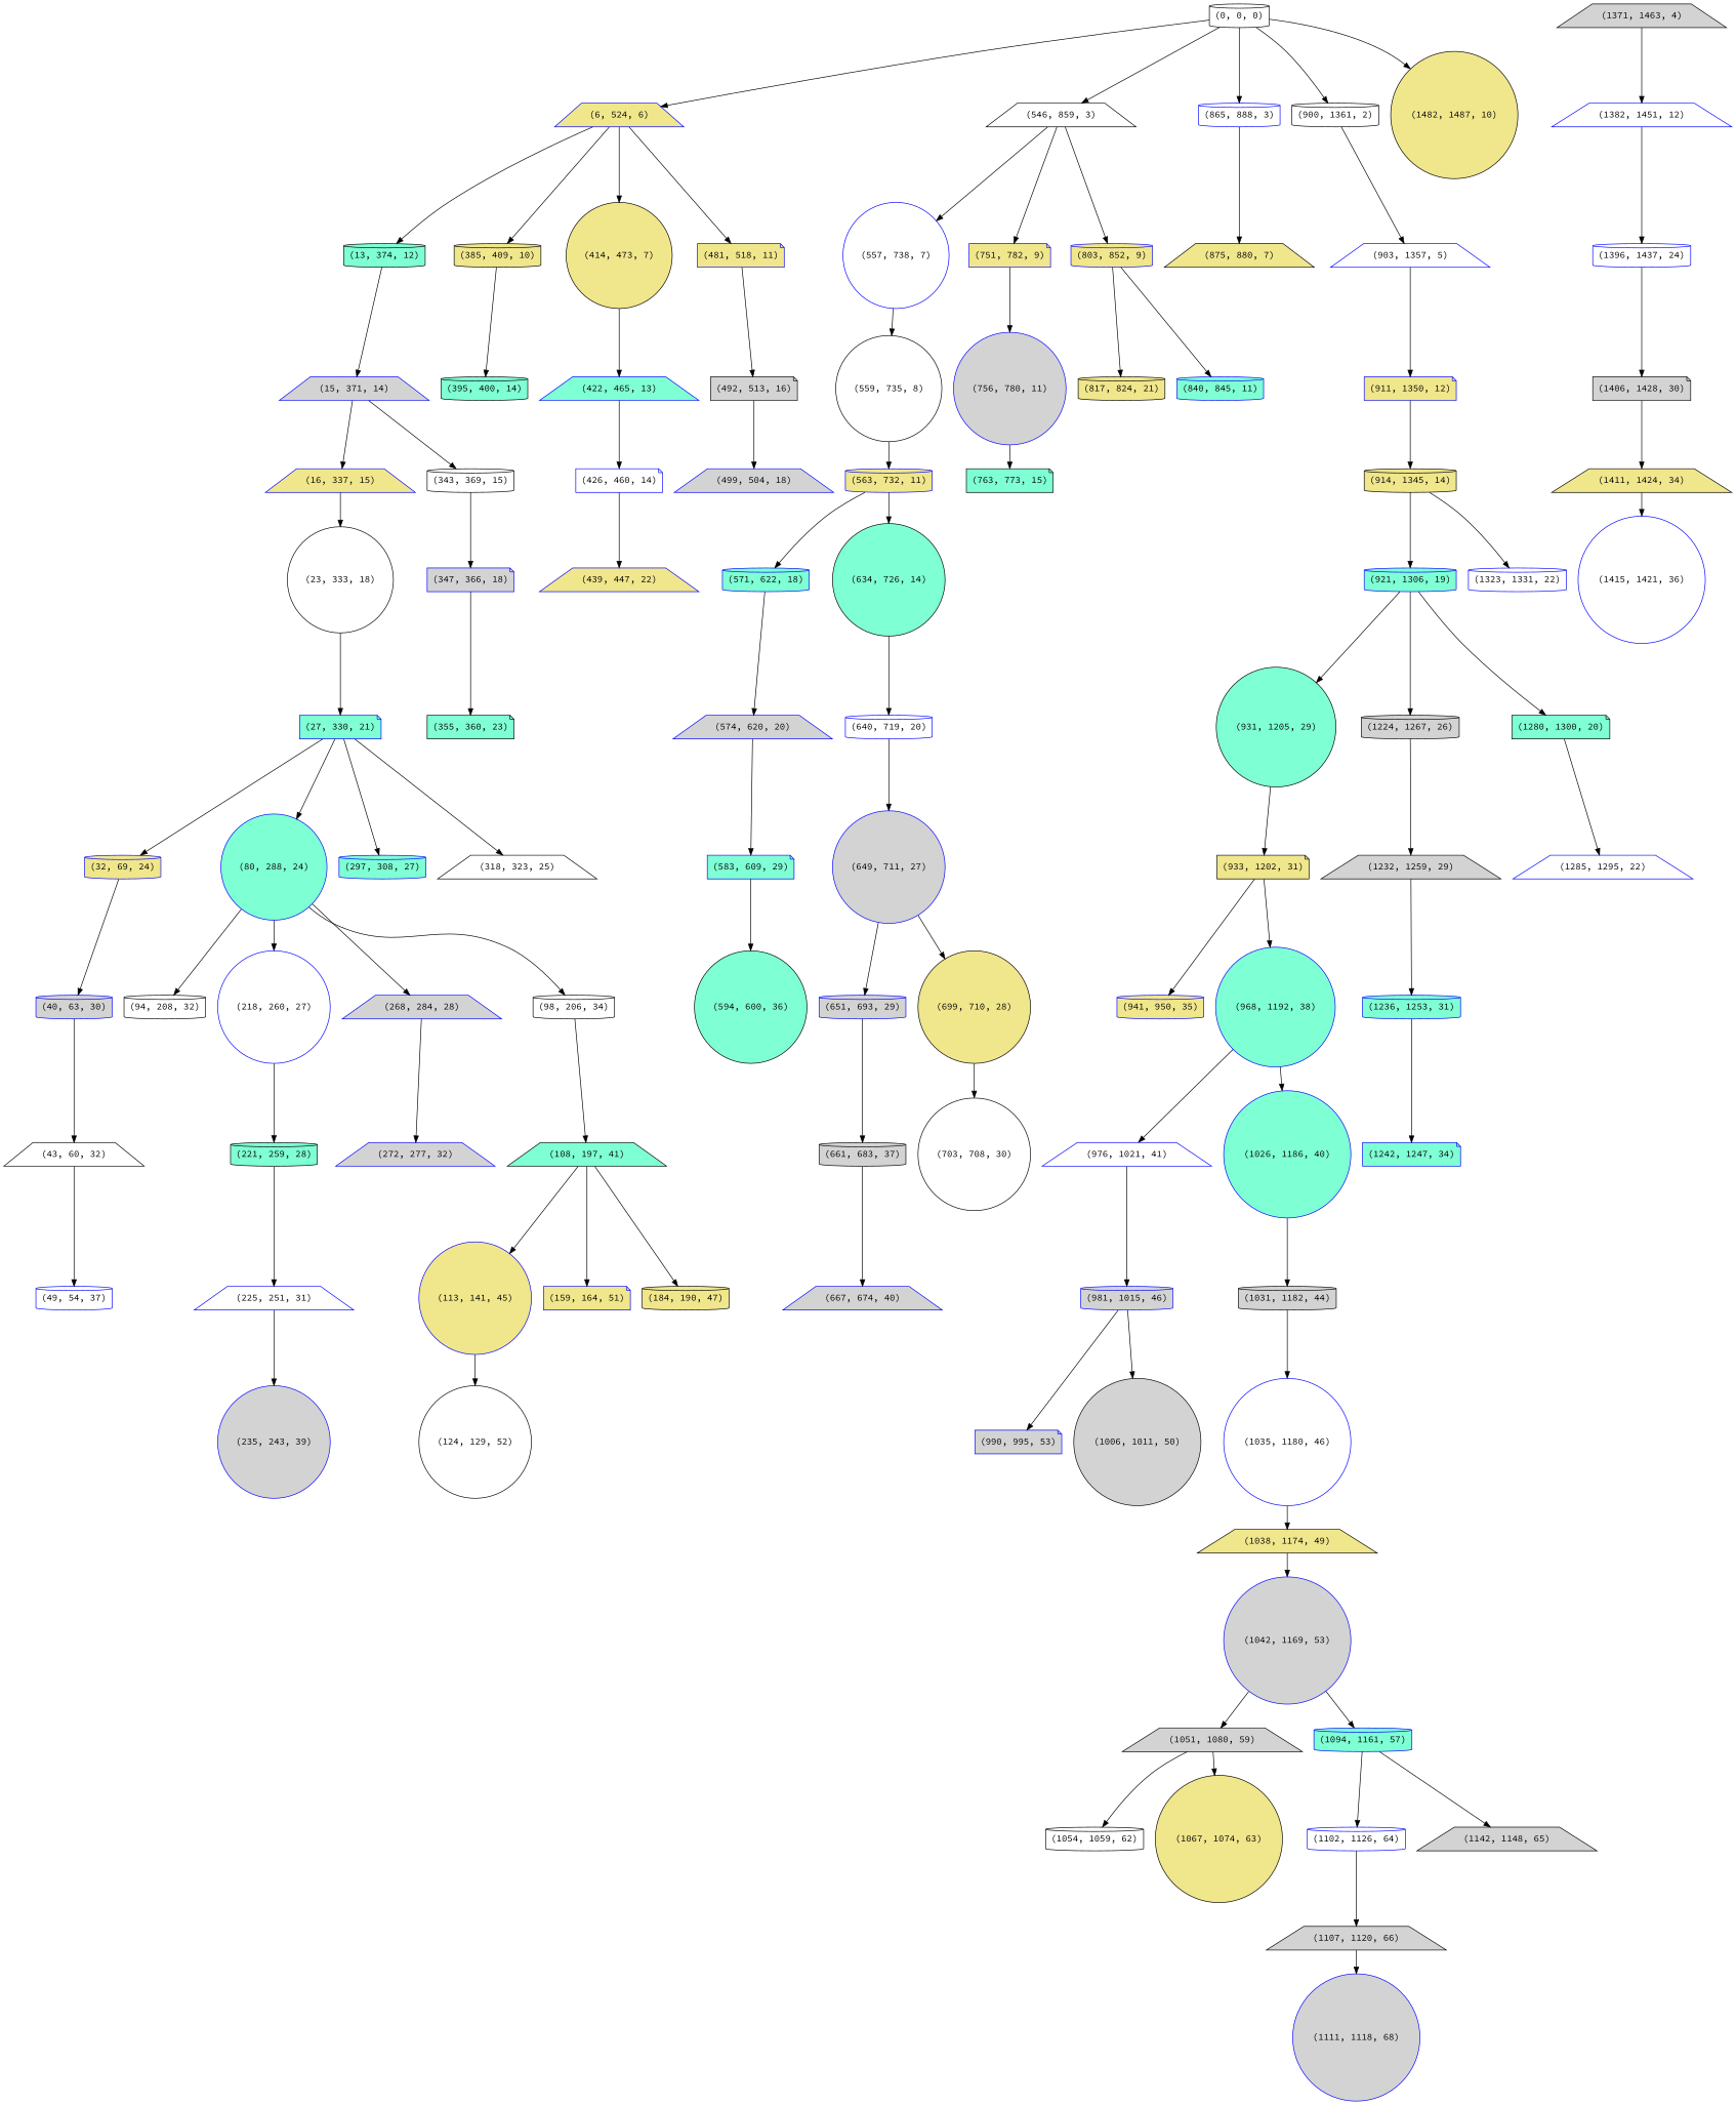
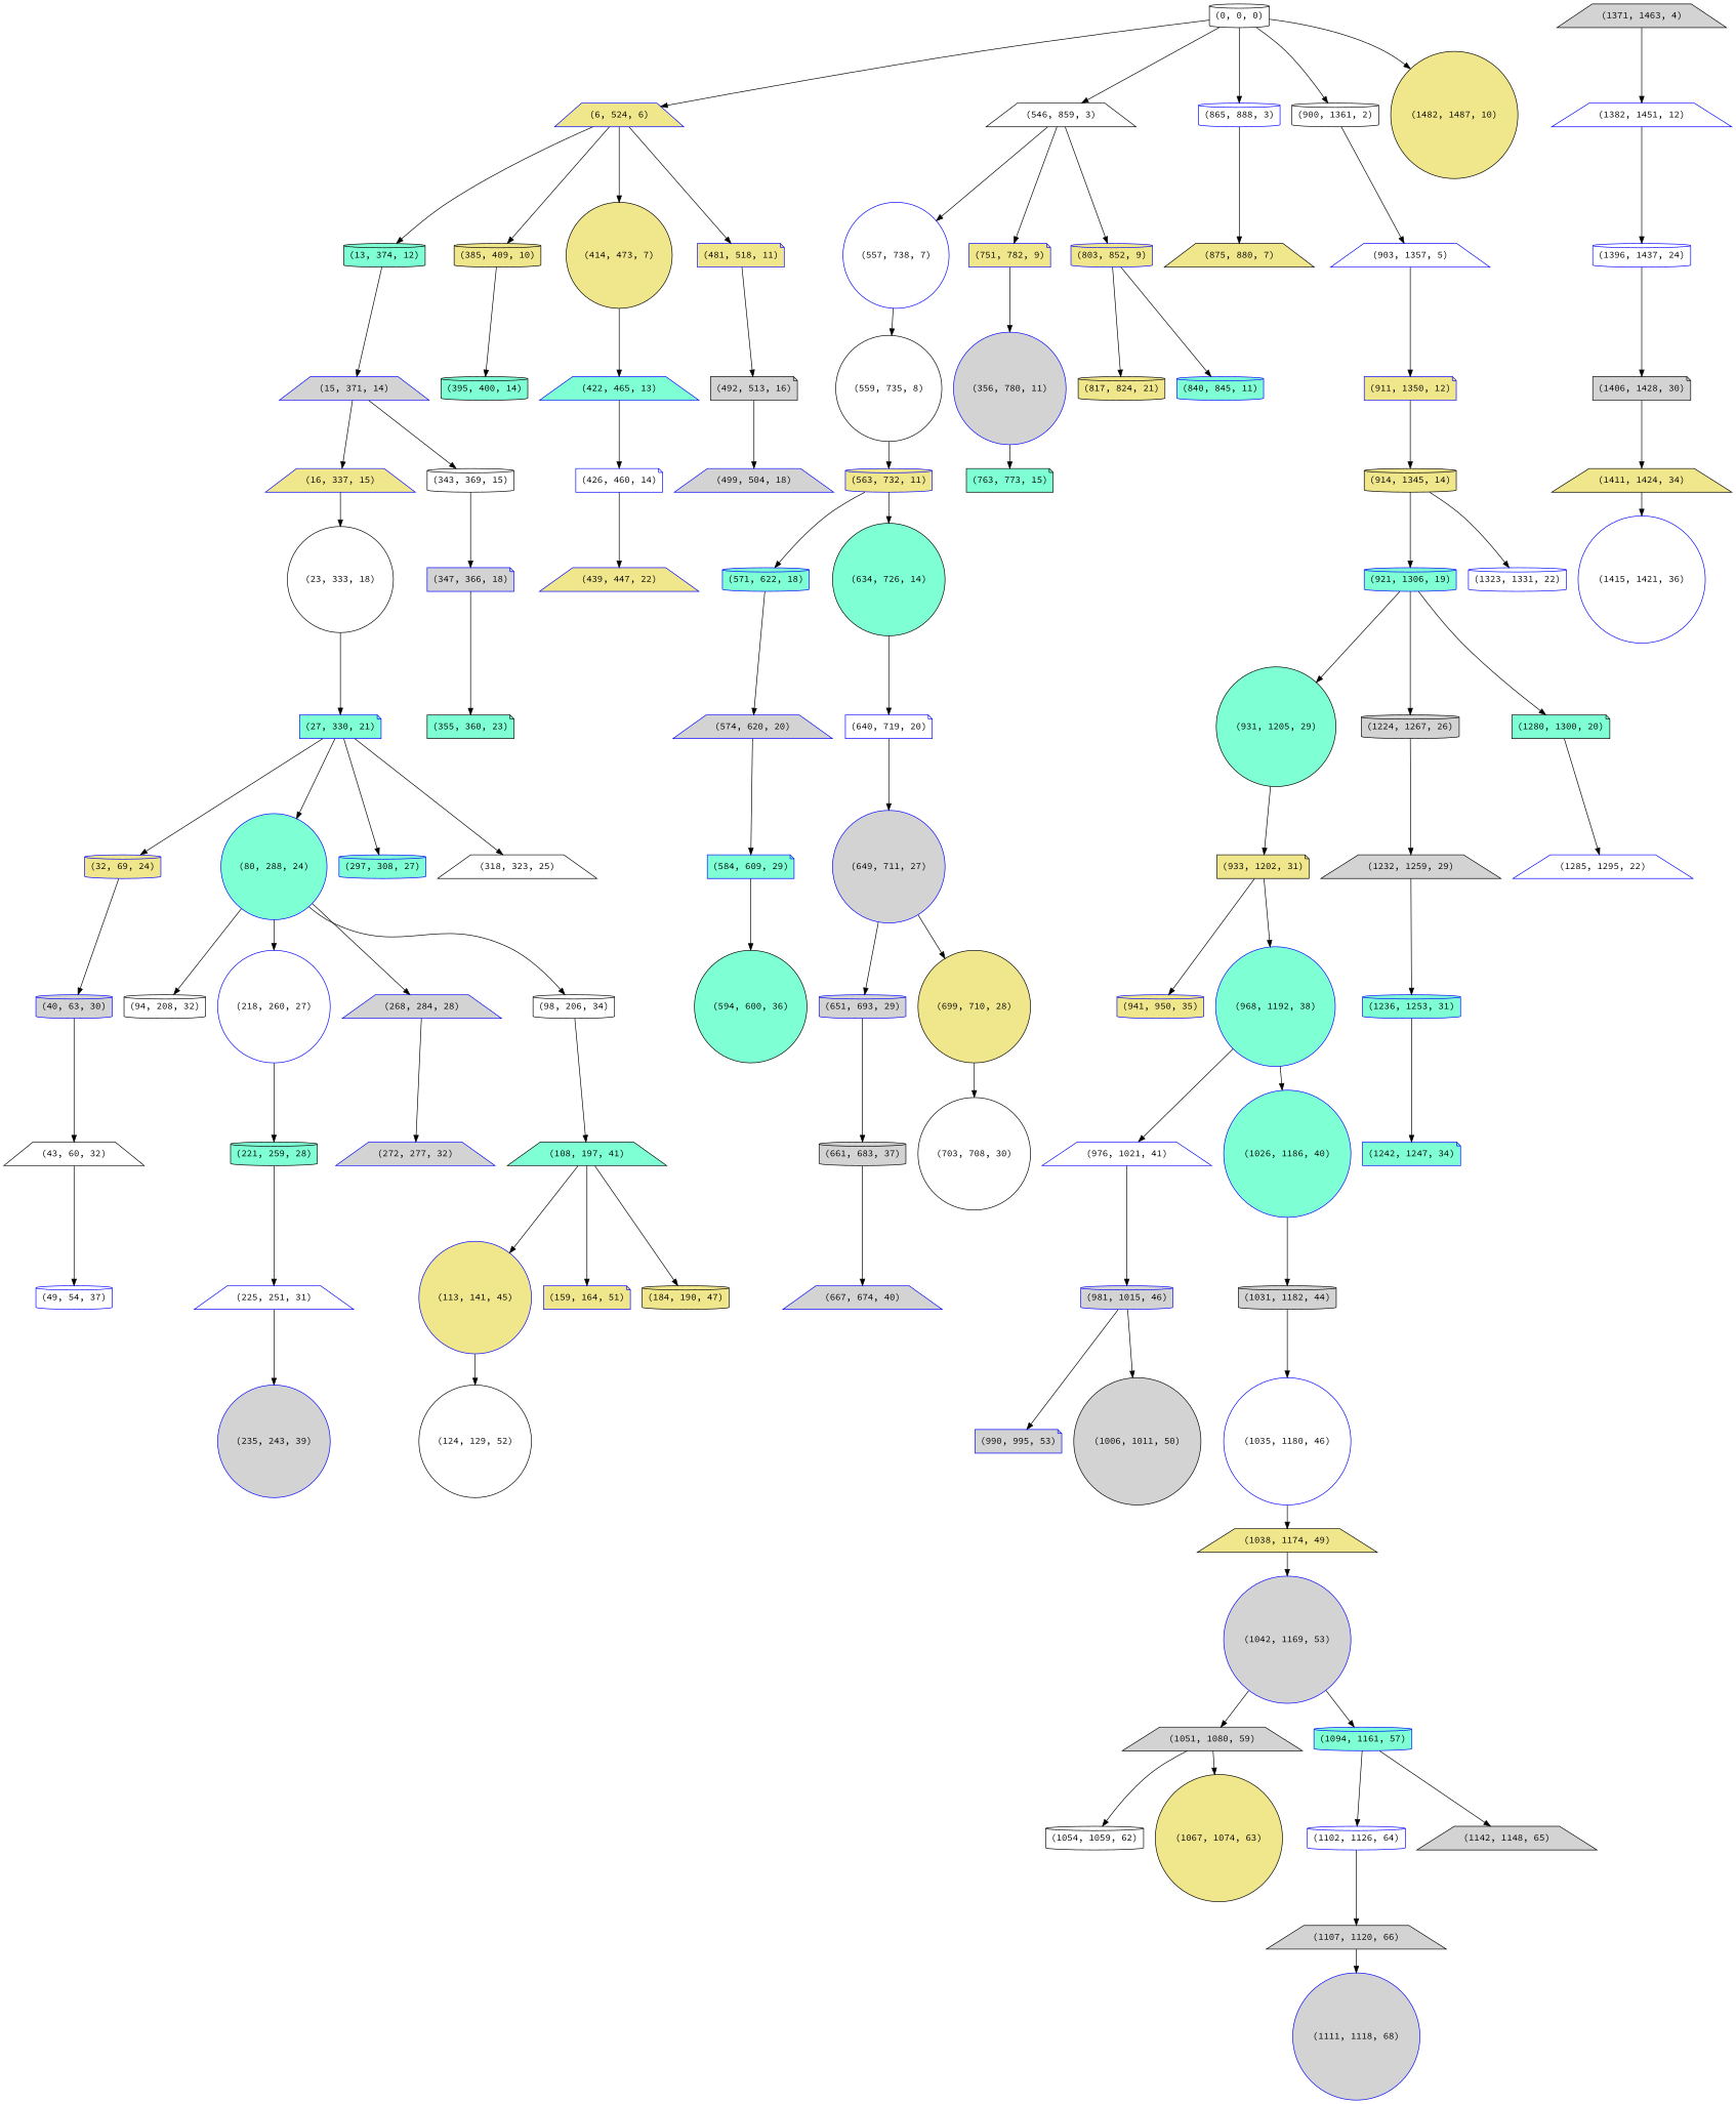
  digraph {
    fontname="Source Code Pro"
    node [color=blue fillcolor=white fontname="Source Code Pro" shape=cylinder style=filled]
    edge [fontname="Source Code Pro"]
    "(0, 0, 0)" [color=black]
    "(6, 524, 6)" [fillcolor=khaki shape=trapezium]
    "(546, 859, 3)" [color=black shape=trapezium]
    "(865, 888, 3)"
    "(900, 1361, 2)" [color=black]
    "(1482, 1487, 10)" [color=black fillcolor=khaki shape=circle]
    "(13, 374, 12)" [color=black fillcolor=aquamarine]
    "(385, 409, 10)" [color=black fillcolor=khaki]
    "(414, 473, 7)" [color=black fillcolor=khaki shape=circle]
    "(481, 518, 11)" [fillcolor=khaki shape=note]
    "(557, 738, 7)" [shape=circle]
    "(751, 782, 9)" [fillcolor=khaki shape=note]
    "(803, 852, 9)" [fillcolor=khaki]
    "(875, 880, 7)" [color=black fillcolor=khaki shape=trapezium]
    "(903, 1357, 5)" [shape=trapezium]
    "(15, 371, 14)" [fillcolor=lightgrey shape=trapezium]
    "(395, 400, 14)" [color=black fillcolor=aquamarine]
    "(422, 465, 13)" [fillcolor=aquamarine shape=trapezium]
    "(492, 513, 16)" [color=black fillcolor=lightgrey shape=note]
    "(16, 337, 15)" [fillcolor=khaki shape=trapezium]
    "(343, 369, 15)" [color=black]
    "(23, 333, 18)" [color=black shape=circle]
    "(347, 366, 18)" [fillcolor=lightgrey shape=note]
    "(27, 330, 21)" [fillcolor=aquamarine shape=note]
    "(32, 69, 24)" [fillcolor=khaki]
    "(80, 288, 24)" [fillcolor=aquamarine shape=circle]
    "(297, 308, 27)" [fillcolor=aquamarine]
    "(318, 323, 25)" [color=black shape=trapezium]
    "(40, 63, 30)" [fillcolor=lightgrey]
    "(94, 208, 32)" [color=black]
    "(218, 260, 27)" [shape=circle]
    "(268, 284, 28)" [fillcolor=lightgrey shape=trapezium]
    "(98, 206, 34)" [color=black]
    "(43, 60, 32)" [color=black shape=trapezium]
    "(49, 54, 37)"
    "(221, 259, 28)" [color=black fillcolor=aquamarine]
    "(272, 277, 32)" [fillcolor=lightgrey shape=trapezium]
    "(108, 197, 41)" [color=black fillcolor=aquamarine shape=trapezium]
    "(113, 141, 45)" [fillcolor=khaki shape=circle]
    "(159, 164, 51)" [fillcolor=khaki shape=note]
    "(184, 190, 47)" [color=black fillcolor=khaki]
    "(124, 129, 52)" [color=black shape=circle]
    "(225, 251, 31)" [shape=trapezium]
    "(235, 243, 39)" [fillcolor=lightgrey shape=circle]
    "(355, 360, 23)" [color=black fillcolor=aquamarine shape=note]
    "(426, 460, 14)" [shape=note]
    "(439, 447, 22)" [fillcolor=khaki shape=trapezium]
    "(499, 504, 18)" [fillcolor=lightgrey shape=trapezium]
    "(559, 735, 8)" [color=black shape=circle]
-   "(756, 780, 11)" [fillcolor=lightgrey shape=circle]
+   "(756, 780, 11)" [fillcolor=lightgrey shape=circle label="(356, 780, 11)"]
    "(817, 824, 21)" [color=black fillcolor=khaki]
    "(840, 845, 11)" [fillcolor=aquamarine]
    "(563, 732, 11)" [fillcolor=khaki]
    "(571, 622, 18)" [fillcolor=aquamarine]
    "(634, 726, 14)" [color=black fillcolor=aquamarine shape=circle]
    "(574, 620, 20)" [fillcolor=lightgrey shape=trapezium]
-   "(640, 719, 20)"
-   "(583, 609, 29)" [fillcolor=aquamarine shape=note]
+   "(640, 719, 20)" [shape=note]
+   "(583, 609, 29)" [fillcolor=aquamarine shape=note label="(584, 609, 29)"]
    "(594, 600, 36)" [color=black fillcolor=aquamarine shape=circle]
    "(649, 711, 27)" [fillcolor=lightgrey shape=circle]
    "(651, 693, 29)" [fillcolor=lightgrey]
    "(699, 710, 28)" [color=black fillcolor=khaki shape=circle]
    "(661, 683, 37)" [color=black fillcolor=lightgrey]
    "(703, 708, 30)" [color=black shape=circle]
    "(667, 674, 40)" [fillcolor=lightgrey shape=trapezium]
    "(763, 773, 15)" [color=black fillcolor=aquamarine shape=note]
    "(911, 1350, 12)" [fillcolor=khaki shape=note]
    "(914, 1345, 14)" [color=black fillcolor=khaki]
    "(921, 1306, 19)" [fillcolor=aquamarine]
    "(1323, 1331, 22)"
    "(931, 1205, 29)" [color=black fillcolor=aquamarine shape=circle]
    "(1224, 1267, 26)" [color=black fillcolor=lightgrey]
    "(1280, 1300, 20)" [color=black fillcolor=aquamarine shape=note]
    "(933, 1202, 31)" [color=black fillcolor=khaki shape=note]
    "(1232, 1259, 29)" [color=black fillcolor=lightgrey shape=trapezium]
    "(1285, 1295, 22)" [shape=trapezium]
    "(941, 950, 35)" [fillcolor=khaki]
    "(968, 1192, 38)" [fillcolor=aquamarine shape=circle]
    "(976, 1021, 41)" [shape=trapezium]
    "(1026, 1186, 40)" [fillcolor=aquamarine shape=circle]
    "(981, 1015, 46)" [fillcolor=lightgrey]
    "(1031, 1182, 44)" [color=black fillcolor=lightgrey]
    "(990, 995, 53)" [fillcolor=lightgrey shape=note]
    "(1006, 1011, 50)" [color=black fillcolor=lightgrey shape=circle]
    "(1035, 1180, 46)" [shape=circle]
    "(1038, 1174, 49)" [color=black fillcolor=khaki shape=trapezium]
    "(1042, 1169, 53)" [fillcolor=lightgrey shape=circle]
    "(1051, 1080, 59)" [color=black fillcolor=lightgrey shape=trapezium]
    "(1094, 1161, 57)" [fillcolor=aquamarine]
    "(1054, 1059, 62)" [color=black]
    "(1067, 1074, 63)" [color=black fillcolor=khaki shape=circle]
    "(1102, 1126, 64)"
    "(1142, 1148, 65)" [color=black fillcolor=lightgrey shape=trapezium]
    "(1107, 1120, 66)" [color=black fillcolor=lightgrey shape=trapezium]
    "(1111, 1118, 68)" [fillcolor=lightgrey shape=circle]
    "(1236, 1253, 31)" [fillcolor=aquamarine]
    "(1242, 1247, 34)" [fillcolor=aquamarine shape=note]
    "(1371, 1463, 4)" [color=black fillcolor=lightgrey shape=trapezium]
    "(1382, 1451, 12)" [shape=trapezium]
    "(1396, 1437, 24)"
    "(1406, 1428, 30)" [color=black fillcolor=lightgrey shape=note]
    "(1411, 1424, 34)" [color=black fillcolor=khaki shape=trapezium]
    "(1415, 1421, 36)" [shape=circle]
    "(0, 0, 0)" -> "(6, 524, 6)"
    "(0, 0, 0)" -> "(546, 859, 3)"
    "(0, 0, 0)" -> "(865, 888, 3)"
    "(0, 0, 0)" -> "(900, 1361, 2)"
    "(0, 0, 0)" -> "(1482, 1487, 10)"
    "(6, 524, 6)" -> "(13, 374, 12)"
    "(6, 524, 6)" -> "(385, 409, 10)"
    "(6, 524, 6)" -> "(414, 473, 7)"
    "(6, 524, 6)" -> "(481, 518, 11)"
    "(546, 859, 3)" -> "(557, 738, 7)"
    "(546, 859, 3)" -> "(751, 782, 9)"
    "(546, 859, 3)" -> "(803, 852, 9)"
    "(865, 888, 3)" -> "(875, 880, 7)"
    "(900, 1361, 2)" -> "(903, 1357, 5)"
    "(13, 374, 12)" -> "(15, 371, 14)"
    "(385, 409, 10)" -> "(395, 400, 14)"
    "(414, 473, 7)" -> "(422, 465, 13)"
    "(481, 518, 11)" -> "(492, 513, 16)"
    "(557, 738, 7)" -> "(559, 735, 8)"
    "(751, 782, 9)" -> "(756, 780, 11)"
    "(803, 852, 9)" -> "(817, 824, 21)"
    "(803, 852, 9)" -> "(840, 845, 11)"
    "(903, 1357, 5)" -> "(911, 1350, 12)"
    "(15, 371, 14)" -> "(16, 337, 15)"
    "(15, 371, 14)" -> "(343, 369, 15)"
    "(422, 465, 13)" -> "(426, 460, 14)"
    "(492, 513, 16)" -> "(499, 504, 18)"
    "(16, 337, 15)" -> "(23, 333, 18)"
    "(343, 369, 15)" -> "(347, 366, 18)"
    "(23, 333, 18)" -> "(27, 330, 21)"
    "(347, 366, 18)" -> "(355, 360, 23)"
    "(27, 330, 21)" -> "(32, 69, 24)"
    "(27, 330, 21)" -> "(80, 288, 24)"
    "(27, 330, 21)" -> "(297, 308, 27)"
    "(27, 330, 21)" -> "(318, 323, 25)"
    "(32, 69, 24)" -> "(40, 63, 30)"
    "(80, 288, 24)" -> "(94, 208, 32)"
    "(80, 288, 24)" -> "(218, 260, 27)"
    "(80, 288, 24)" -> "(268, 284, 28)"
    "(80, 288, 24)" -> "(98, 206, 34)"
    "(40, 63, 30)" -> "(43, 60, 32)"
    "(218, 260, 27)" -> "(221, 259, 28)"
    "(268, 284, 28)" -> "(272, 277, 32)"
    "(98, 206, 34)" -> "(108, 197, 41)"
    "(43, 60, 32)" -> "(49, 54, 37)"
    "(221, 259, 28)" -> "(225, 251, 31)"
    "(108, 197, 41)" -> "(113, 141, 45)"
    "(108, 197, 41)" -> "(159, 164, 51)"
    "(108, 197, 41)" -> "(184, 190, 47)"
    "(113, 141, 45)" -> "(124, 129, 52)"
    "(225, 251, 31)" -> "(235, 243, 39)"
    "(426, 460, 14)" -> "(439, 447, 22)"
    "(559, 735, 8)" -> "(563, 732, 11)"
    "(756, 780, 11)" -> "(763, 773, 15)"
    "(563, 732, 11)" -> "(571, 622, 18)"
    "(563, 732, 11)" -> "(634, 726, 14)"
    "(571, 622, 18)" -> "(574, 620, 20)"
    "(634, 726, 14)" -> "(640, 719, 20)"
    "(574, 620, 20)" -> "(583, 609, 29)"
    "(640, 719, 20)" -> "(649, 711, 27)"
    "(583, 609, 29)" -> "(594, 600, 36)"
    "(649, 711, 27)" -> "(651, 693, 29)"
    "(649, 711, 27)" -> "(699, 710, 28)"
    "(651, 693, 29)" -> "(661, 683, 37)"
    "(699, 710, 28)" -> "(703, 708, 30)"
    "(661, 683, 37)" -> "(667, 674, 40)"
    "(911, 1350, 12)" -> "(914, 1345, 14)"
    "(914, 1345, 14)" -> "(921, 1306, 19)"
    "(914, 1345, 14)" -> "(1323, 1331, 22)"
    "(921, 1306, 19)" -> "(931, 1205, 29)"
    "(921, 1306, 19)" -> "(1224, 1267, 26)"
    "(921, 1306, 19)" -> "(1280, 1300, 20)"
    "(931, 1205, 29)" -> "(933, 1202, 31)"
    "(1224, 1267, 26)" -> "(1232, 1259, 29)"
    "(1280, 1300, 20)" -> "(1285, 1295, 22)"
    "(933, 1202, 31)" -> "(941, 950, 35)"
    "(933, 1202, 31)" -> "(968, 1192, 38)"
    "(1232, 1259, 29)" -> "(1236, 1253, 31)"
    "(968, 1192, 38)" -> "(976, 1021, 41)"
    "(968, 1192, 38)" -> "(1026, 1186, 40)"
    "(976, 1021, 41)" -> "(981, 1015, 46)"
    "(1026, 1186, 40)" -> "(1031, 1182, 44)"
    "(981, 1015, 46)" -> "(990, 995, 53)"
    "(981, 1015, 46)" -> "(1006, 1011, 50)"
    "(1031, 1182, 44)" -> "(1035, 1180, 46)"
    "(1035, 1180, 46)" -> "(1038, 1174, 49)"
    "(1038, 1174, 49)" -> "(1042, 1169, 53)"
    "(1042, 1169, 53)" -> "(1051, 1080, 59)"
    "(1042, 1169, 53)" -> "(1094, 1161, 57)"
    "(1051, 1080, 59)" -> "(1054, 1059, 62)"
    "(1051, 1080, 59)" -> "(1067, 1074, 63)"
    "(1094, 1161, 57)" -> "(1102, 1126, 64)"
    "(1094, 1161, 57)" -> "(1142, 1148, 65)"
    "(1102, 1126, 64)" -> "(1107, 1120, 66)"
    "(1107, 1120, 66)" -> "(1111, 1118, 68)"
    "(1236, 1253, 31)" -> "(1242, 1247, 34)"
    "(1371, 1463, 4)" -> "(1382, 1451, 12)"
    "(1382, 1451, 12)" -> "(1396, 1437, 24)"
    "(1396, 1437, 24)" -> "(1406, 1428, 30)"
    "(1406, 1428, 30)" -> "(1411, 1424, 34)"
    "(1411, 1424, 34)" -> "(1415, 1421, 36)"
  }
